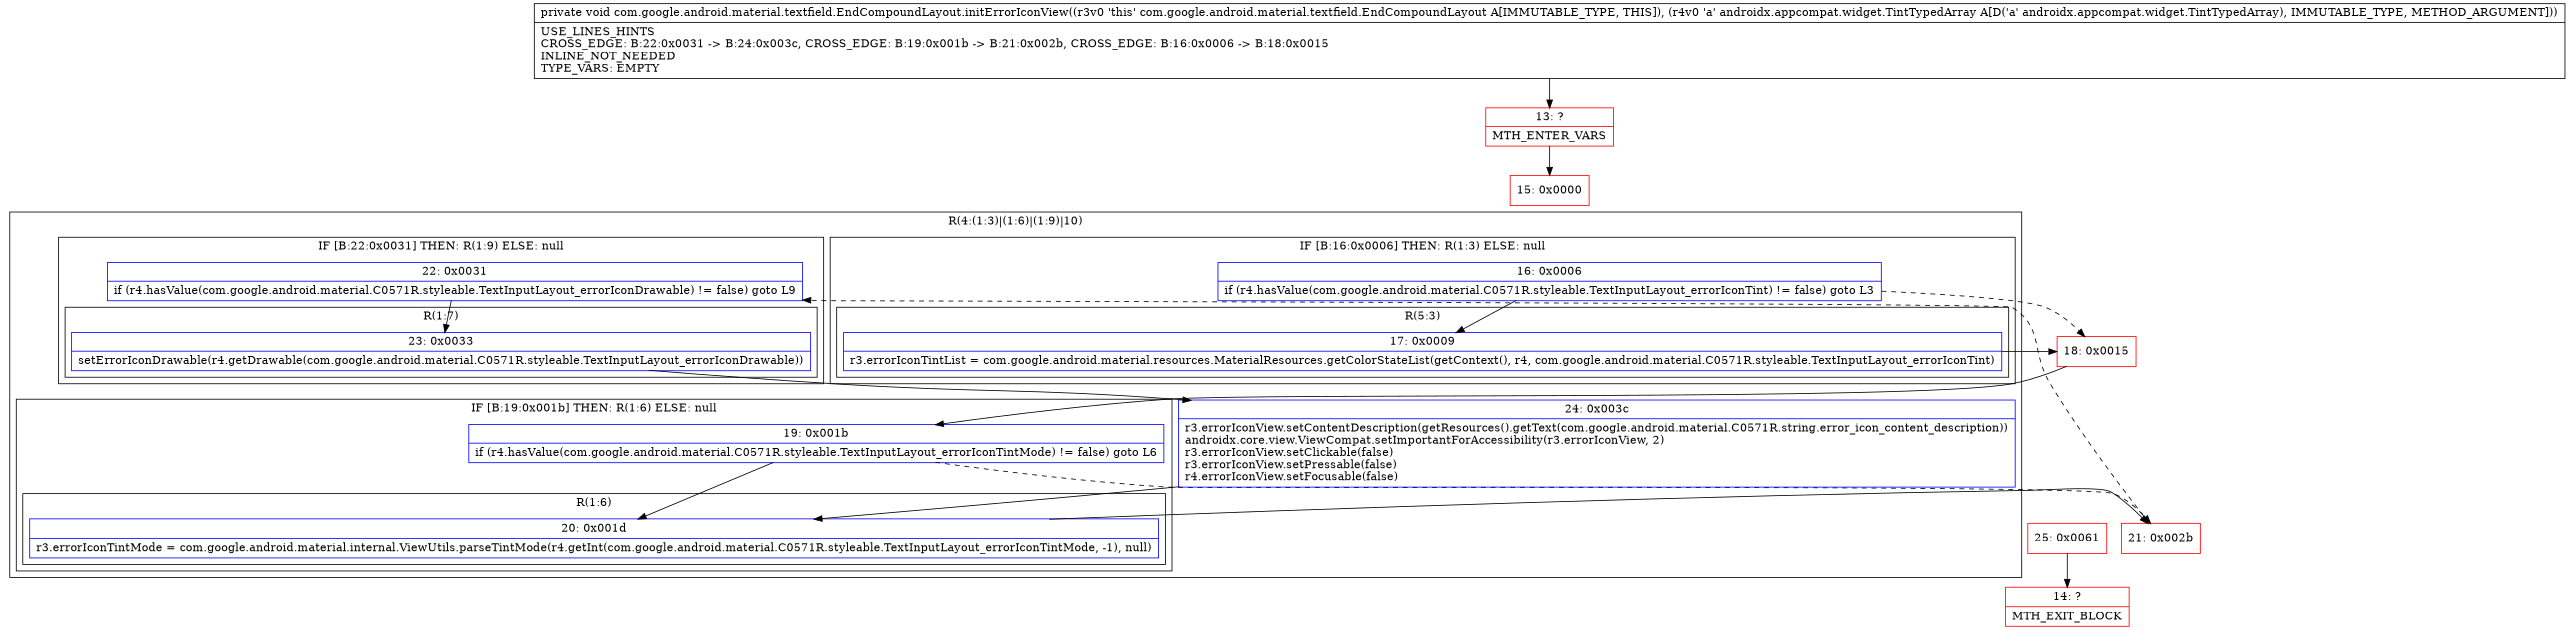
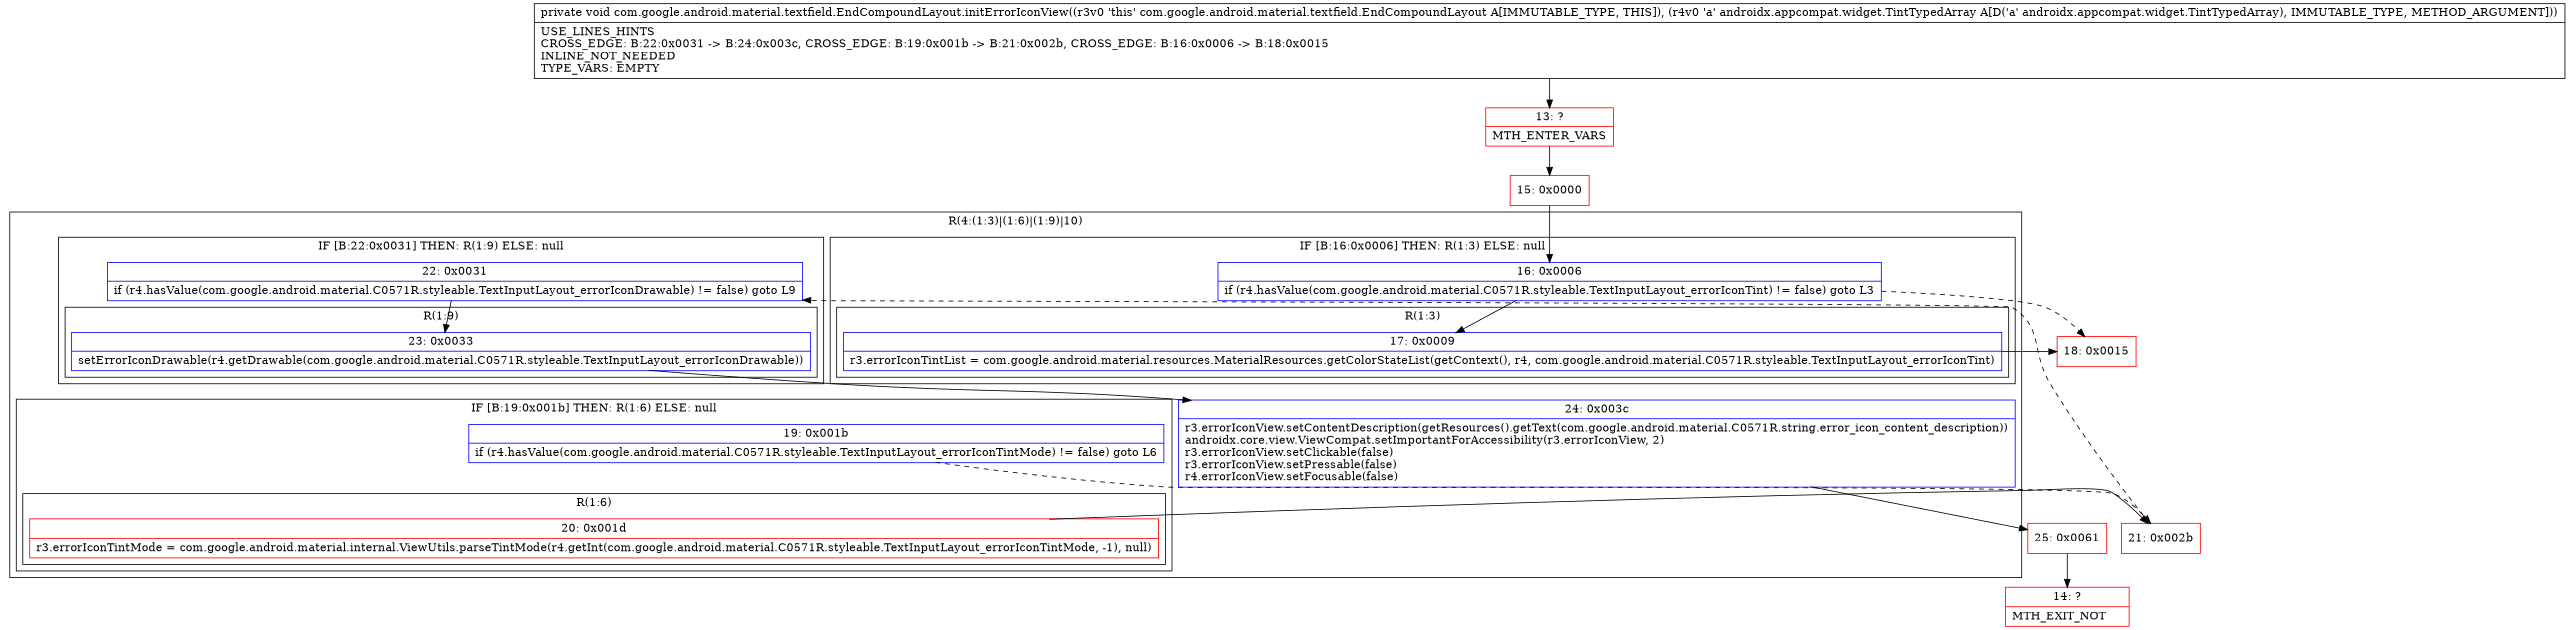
  digraph {
    node [color=blue shape=record]
    n1 [label="{17\:\ 0x0009|r3.errorIconTintList = com.google.android.material.resources.MaterialResources.getColorStateList(getContext(), r4, com.google.android.material.C0571R.styleable.TextInputLayout_errorIconTint)\l}"]
    n2 [label="{16\:\ 0x0006|if (r4.hasValue(com.google.android.material.C0571R.styleable.TextInputLayout_errorIconTint) != false) goto L3\l}"]
-   n3 [label="{20\:\ 0x001d|r3.errorIconTintMode = com.google.android.material.internal.ViewUtils.parseTintMode(r4.getInt(com.google.android.material.C0571R.styleable.TextInputLayout_errorIconTintMode, \-1), null)\l}"]
+   n3 [color=red label="{20\:\ 0x001d|r3.errorIconTintMode = com.google.android.material.internal.ViewUtils.parseTintMode(r4.getInt(com.google.android.material.C0571R.styleable.TextInputLayout_errorIconTintMode, \-1), null)\l}"]
    n4 [label="{19\:\ 0x001b|if (r4.hasValue(com.google.android.material.C0571R.styleable.TextInputLayout_errorIconTintMode) != false) goto L6\l}"]
    n5 [label="{23\:\ 0x0033|setErrorIconDrawable(r4.getDrawable(com.google.android.material.C0571R.styleable.TextInputLayout_errorIconDrawable))\l}"]
    n6 [label="{22\:\ 0x0031|if (r4.hasValue(com.google.android.material.C0571R.styleable.TextInputLayout_errorIconDrawable) != false) goto L9\l}"]
    n7 [label="{24\:\ 0x003c|r3.errorIconView.setContentDescription(getResources().getText(com.google.android.material.C0571R.string.error_icon_content_description))\landroidx.core.view.ViewCompat.setImportantForAccessibility(r3.errorIconView, 2)\lr3.errorIconView.setClickable(false)\lr3.errorIconView.setPressable(false)\lr4.errorIconView.setFocusable(false)\l}"]
    n8 [color=red label="{18\:\ 0x0015}"]
    n9 [color=red label="{21\:\ 0x002b}"]
    n10 [color=red label="{25\:\ 0x0061}"]
-   n11 [color=red label="{14\:\ ?|MTH_EXIT_BLOCK\l}"]
+   n11 [color=red label="{14\:\ ?|MTH_EXIT_NOT\l}"]
    n12 [color=red label="{13\:\ ?|MTH_ENTER_VARS\l}"]
    n13 [color=red label="{15\:\ 0x0000}"]
    n14 [label="{private void com.google.android.material.textfield.EndCompoundLayout.initErrorIconView((r3v0 'this' com.google.android.material.textfield.EndCompoundLayout A[IMMUTABLE_TYPE, THIS]), (r4v0 'a' androidx.appcompat.widget.TintTypedArray A[D('a' androidx.appcompat.widget.TintTypedArray), IMMUTABLE_TYPE, METHOD_ARGUMENT]))  | USE_LINES_HINTS\lCROSS_EDGE: B:22:0x0031 \-\> B:24:0x003c, CROSS_EDGE: B:19:0x001b \-\> B:21:0x002b, CROSS_EDGE: B:16:0x0006 \-\> B:18:0x0015\lINLINE_NOT_NEEDED\lTYPE_VARS: EMPTY\l}" color=""]
    subgraph cluster_1 {
      label="R(4:(1:3)|(1:6)|(1:9)|10)"
      n7
      subgraph cluster_2 {
        label="IF [B:16:0x0006] THEN: R(1:3) ELSE: null"
        n2
        subgraph cluster_3 {
-         label="R(5:3)"
+         label="R(1:3)"
          n1
        }
      }
      subgraph cluster_4 {
        label="IF [B:19:0x001b] THEN: R(1:6) ELSE: null"
        n4
        subgraph cluster_5 {
          label="R(1:6)"
          n3
        }
      }
      subgraph cluster_6 {
        label="IF [B:22:0x0031] THEN: R(1:9) ELSE: null"
        n6
        subgraph cluster_7 {
-         label="R(1:7)"
+         label="R(1:9)"
          n5
        }
      }
    }
    n1 -> n8
    n2 -> n1
    n2 -> n8 [style=dashed]
    n3 -> n9
-   n4 -> n3
    n4 -> n9 [style=dashed]
    n5 -> n7
    n6 -> n5
-   n7 -> n3
-   n8 -> n4
+   n7 -> n10
    n9 -> n6 [style=dashed]
    n10 -> n11
    n12 -> n13
+   n13 -> n2
    n14 -> n12
  }
